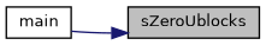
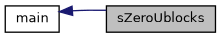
  digraph {
    rankdir=RL
    fontname="DejaVu Sans"
    node [color=black fontname="DejaVu Sans" fontsize=10 shape=record style=filled]
    n1 [fillcolor=grey75 fontcolor=black height=0.2 label=sZeroUblocks width=0.4]
    n2 [fillcolor=white height=0.2 label=main width=0.4]
-   n1 -> n2 [color=midnightblue dir=back fontname="DejaVu Sans" fontsize=10 labelfontname=Helvetica labelfontsize=10 style=solid]
+   n2 -> n1 [color=midnightblue dir=back fontname="DejaVu Sans" fontsize=10 labelfontname=Helvetica labelfontsize=10 style=solid]
  }
